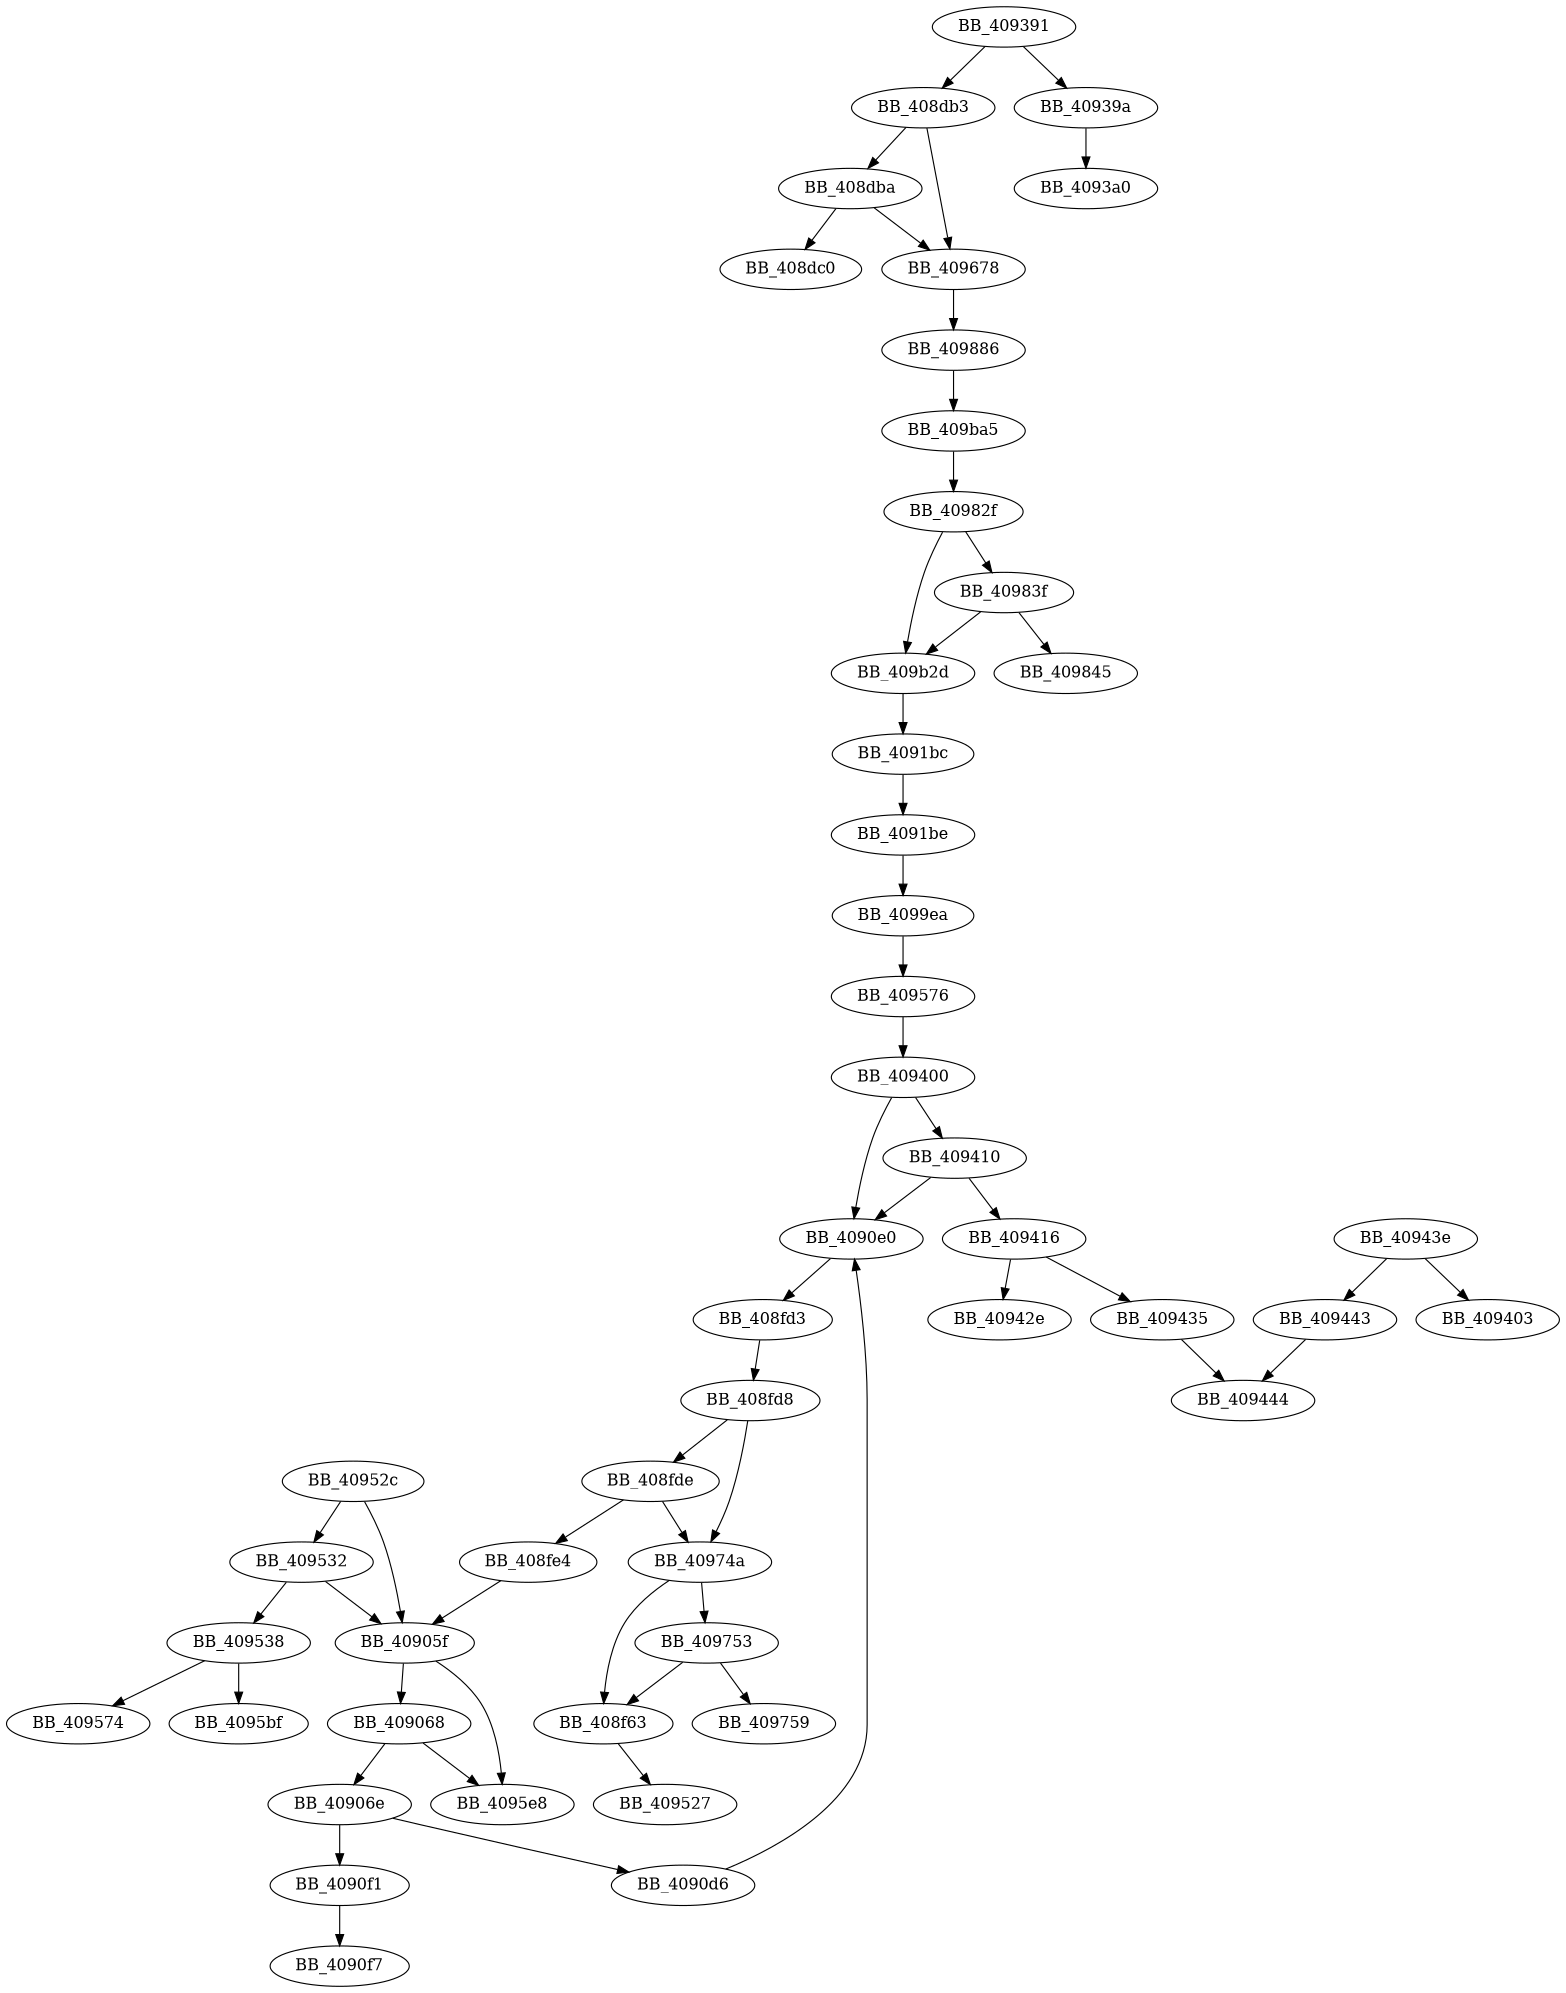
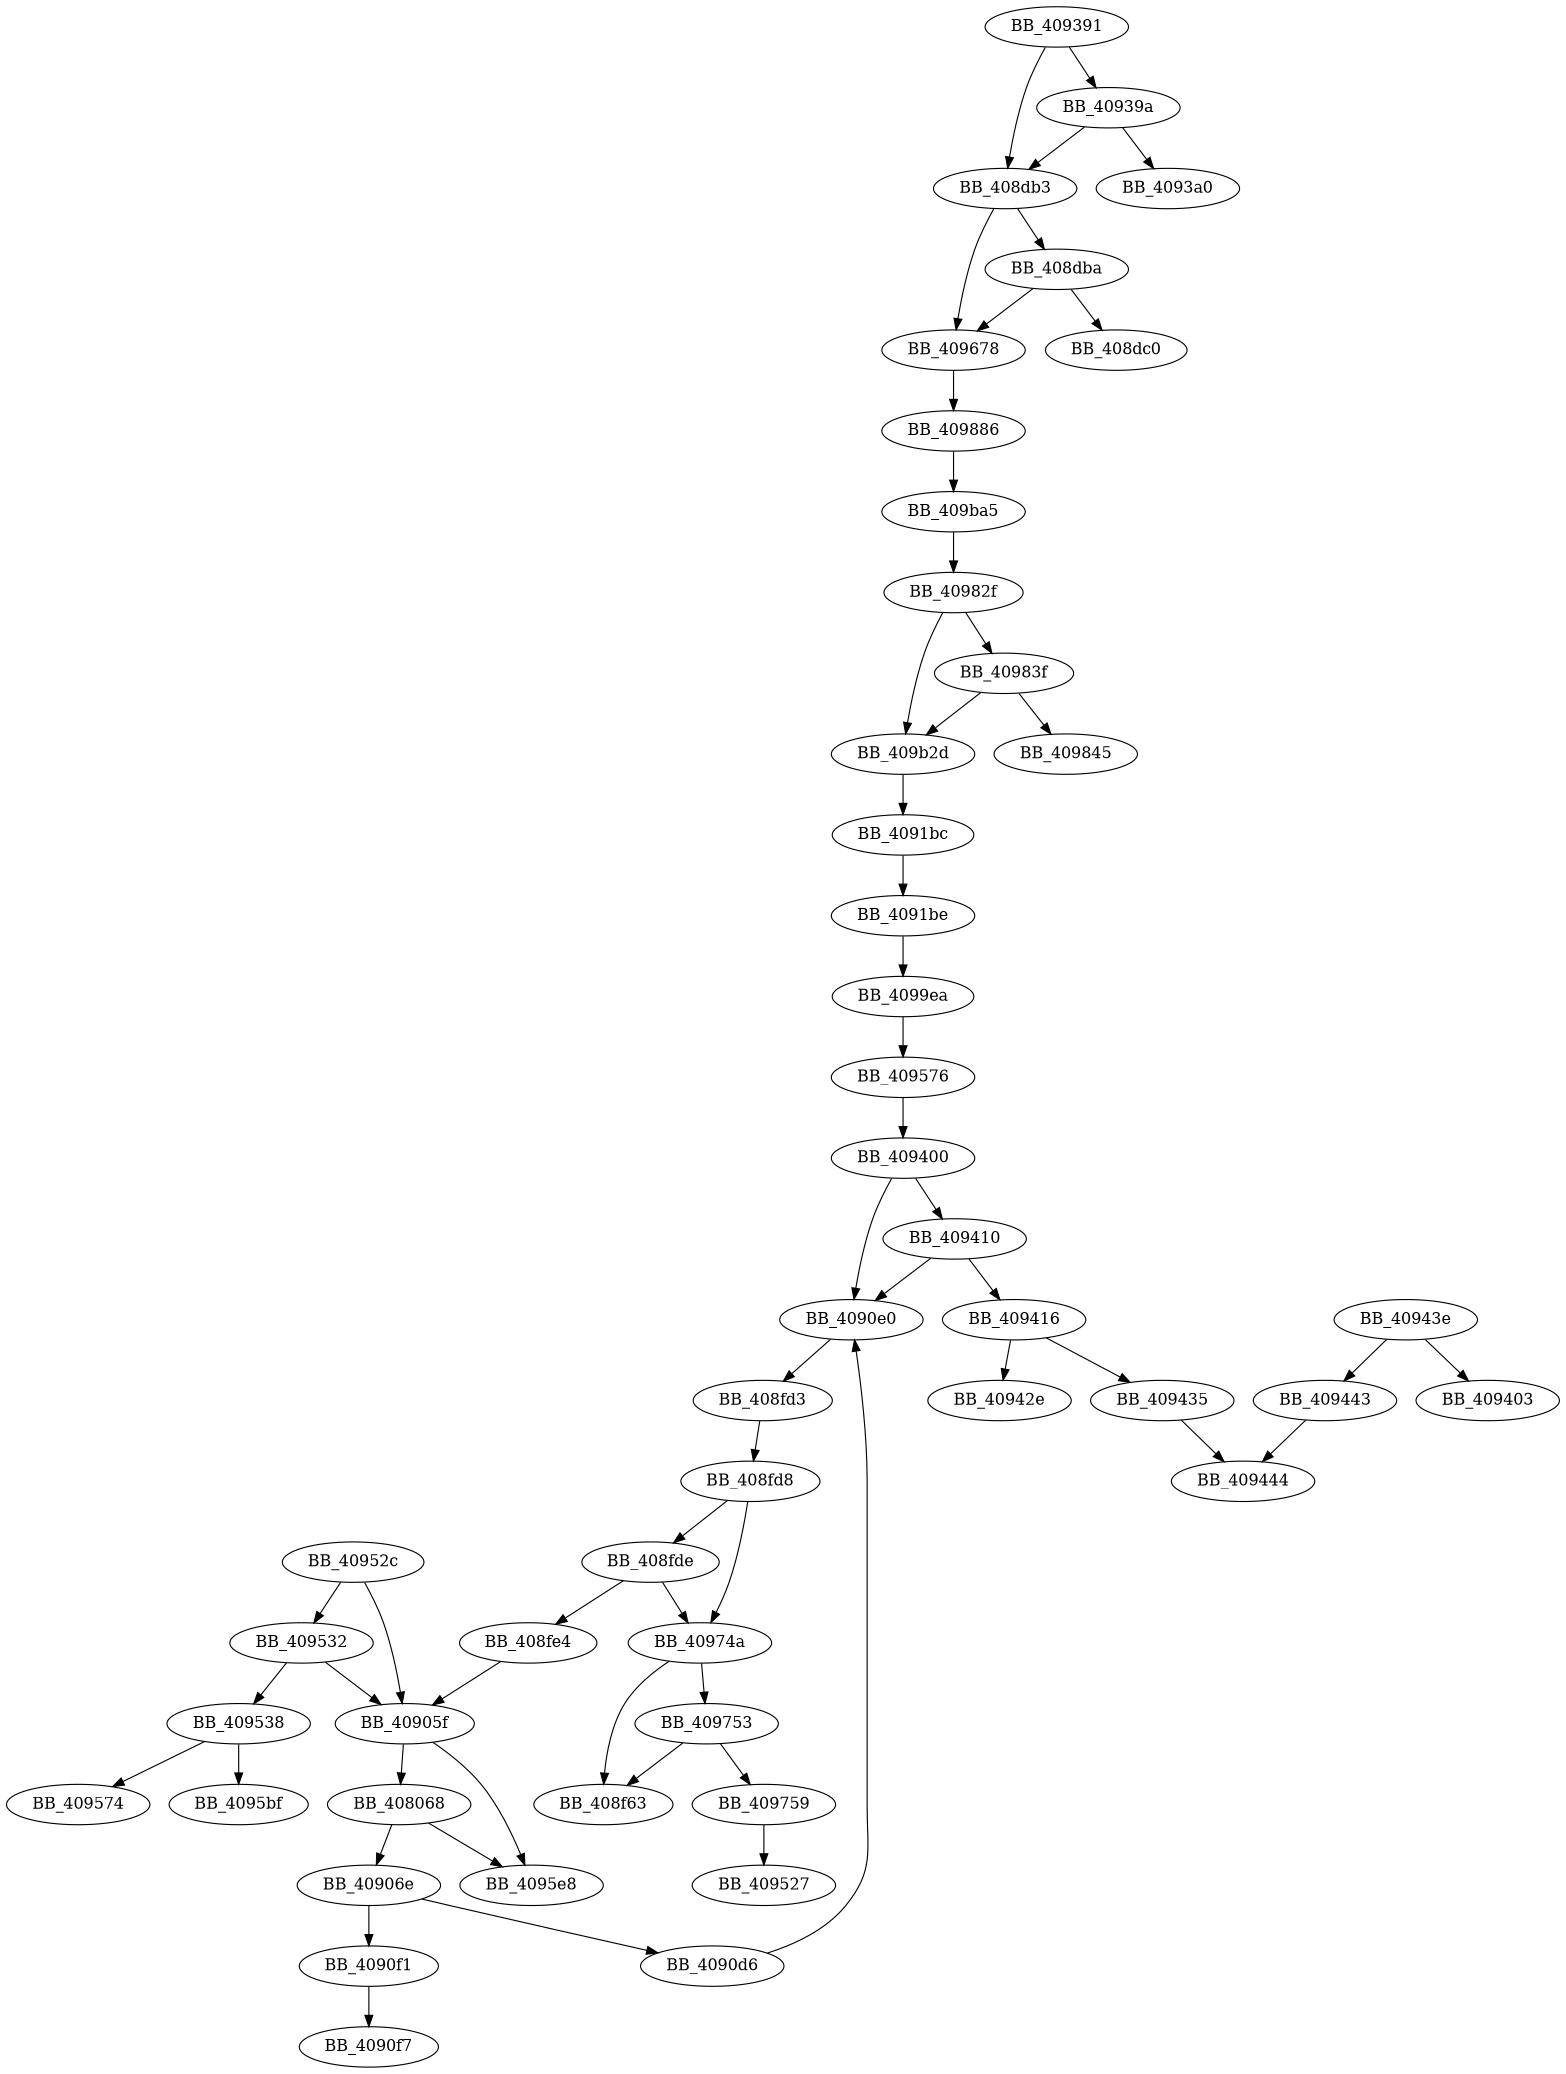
  digraph {
    BB_408db3
    BB_408dba
    BB_409678
    BB_408dc0
    BB_409886
    BB_409ba5
    BB_408f63
    BB_409527
    BB_408fd3
    BB_408fd8
    BB_408fde
    BB_40974a
    BB_408fe4
    BB_409753
    BB_40905f
    BB_409759
-   BB_409068
+   BB_409068 [label=BB_408068]
    BB_4095e8
    BB_40906e
    n20 [label=BB_4090d6]
    BB_4090f1
    BB_4090e0
    BB_4090f7
    BB_4091bc
    BB_4091be
    BB_4099ea
    BB_409576
    BB_409400
    BB_409391
    BB_40939a
    BB_4093a0
    BB_409410
    BB_409416
    BB_40942e
    BB_409435
    BB_409444
    BB_40943e
    BB_409403
    BB_409443
    BB_40952c
    BB_409532
    BB_409538
    BB_409574
    BB_4095bf
    BB_40982f
    BB_40983f
    BB_409b2d
    BB_409845
    BB_408db3 -> BB_408dba
    BB_408db3 -> BB_409678
    BB_408dba -> BB_409678
    BB_408dba -> BB_408dc0
    BB_409678 -> BB_409886
    BB_409886 -> BB_409ba5
    BB_409ba5 -> BB_40982f
-   BB_408f63 -> BB_409527
+   BB_409759 -> BB_409527
    BB_408fd3 -> BB_408fd8
    BB_408fd8 -> BB_408fde
    BB_408fd8 -> BB_40974a
    BB_408fde -> BB_40974a
    BB_408fde -> BB_408fe4
    BB_40974a -> BB_408f63
    BB_40974a -> BB_409753
    BB_408fe4 -> BB_40905f
    BB_409753 -> BB_408f63
    BB_409753 -> BB_409759
    BB_40905f -> BB_409068
    BB_40905f -> BB_4095e8
    BB_409068 -> BB_4095e8
    BB_409068 -> BB_40906e
    BB_40906e -> n20
    BB_40906e -> BB_4090f1
    n20 -> BB_4090e0
    BB_4090f1 -> BB_4090f7
    BB_4090e0 -> BB_408fd3
    BB_4091bc -> BB_4091be
    BB_4091be -> BB_4099ea
    BB_4099ea -> BB_409576
    BB_409576 -> BB_409400
    BB_409400 -> BB_4090e0
    BB_409400 -> BB_409410
    BB_409391 -> BB_408db3
    BB_409391 -> BB_40939a
+   BB_40939a -> BB_408db3
    BB_40939a -> BB_4093a0
    BB_409410 -> BB_4090e0
    BB_409410 -> BB_409416
    BB_409416 -> BB_40942e
    BB_409416 -> BB_409435
    BB_409435 -> BB_409444
    BB_40943e -> BB_409403
    BB_40943e -> BB_409443
    BB_409443 -> BB_409444
    BB_40952c -> BB_40905f
    BB_40952c -> BB_409532
    BB_409532 -> BB_40905f
    BB_409532 -> BB_409538
    BB_409538 -> BB_409574
    BB_409538 -> BB_4095bf
    BB_40982f -> BB_40983f
    BB_40982f -> BB_409b2d
    BB_40983f -> BB_409b2d
    BB_40983f -> BB_409845
    BB_409b2d -> BB_4091bc
  }
